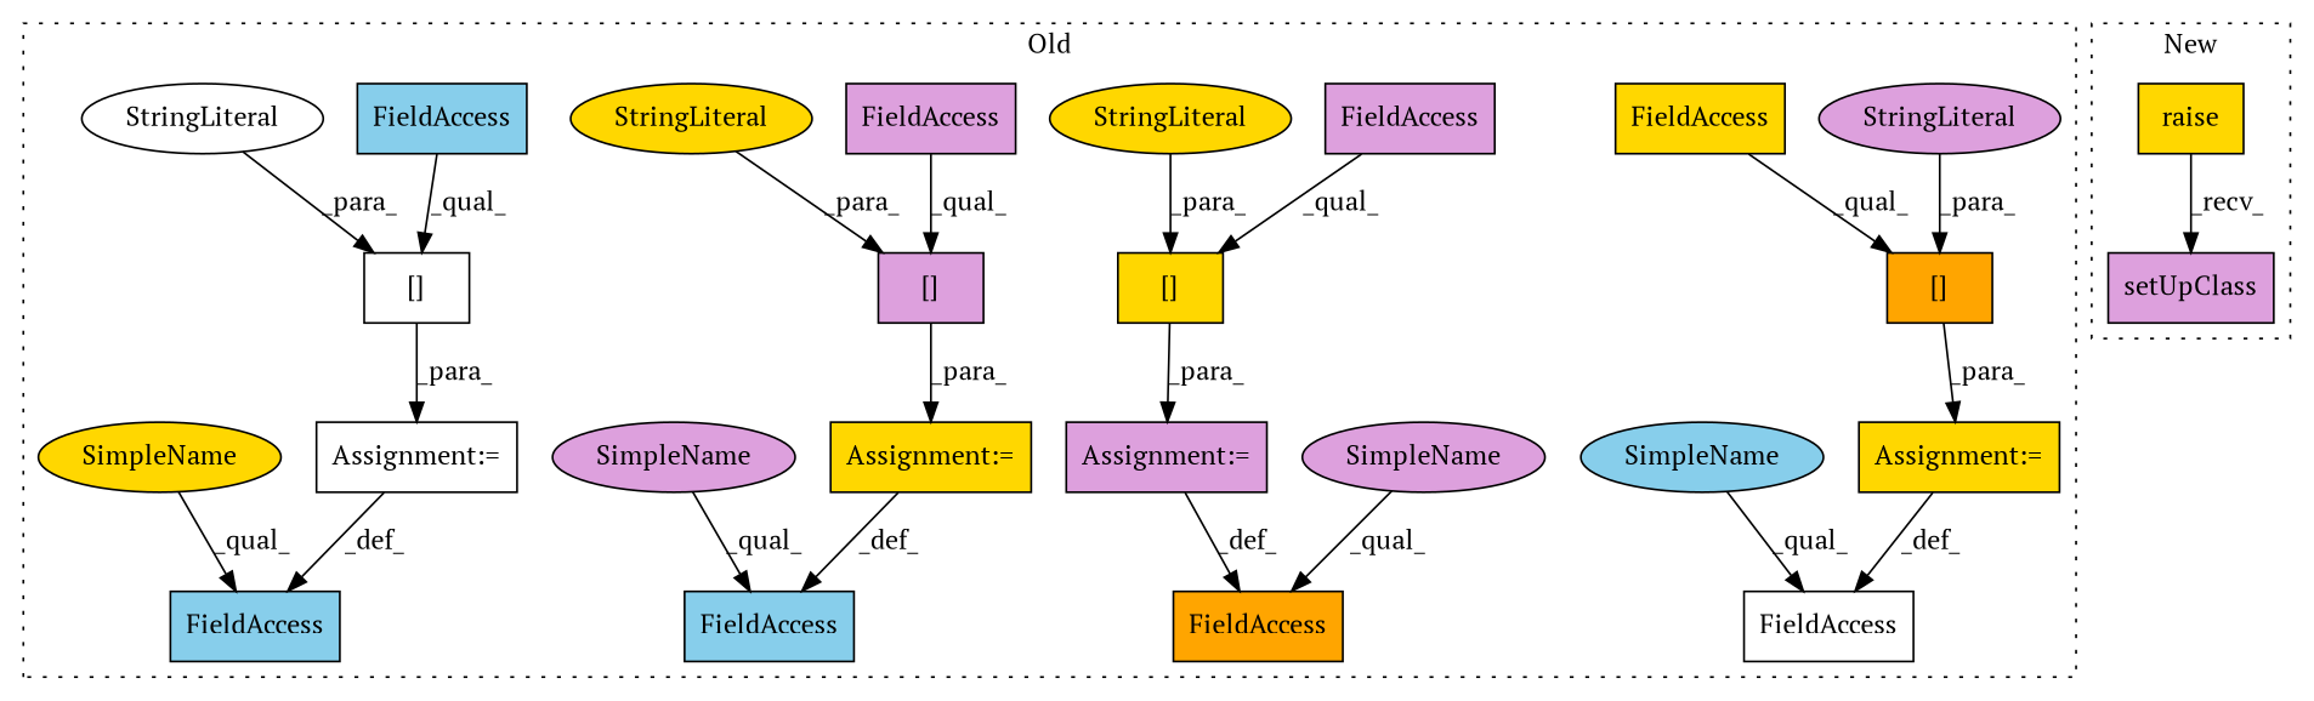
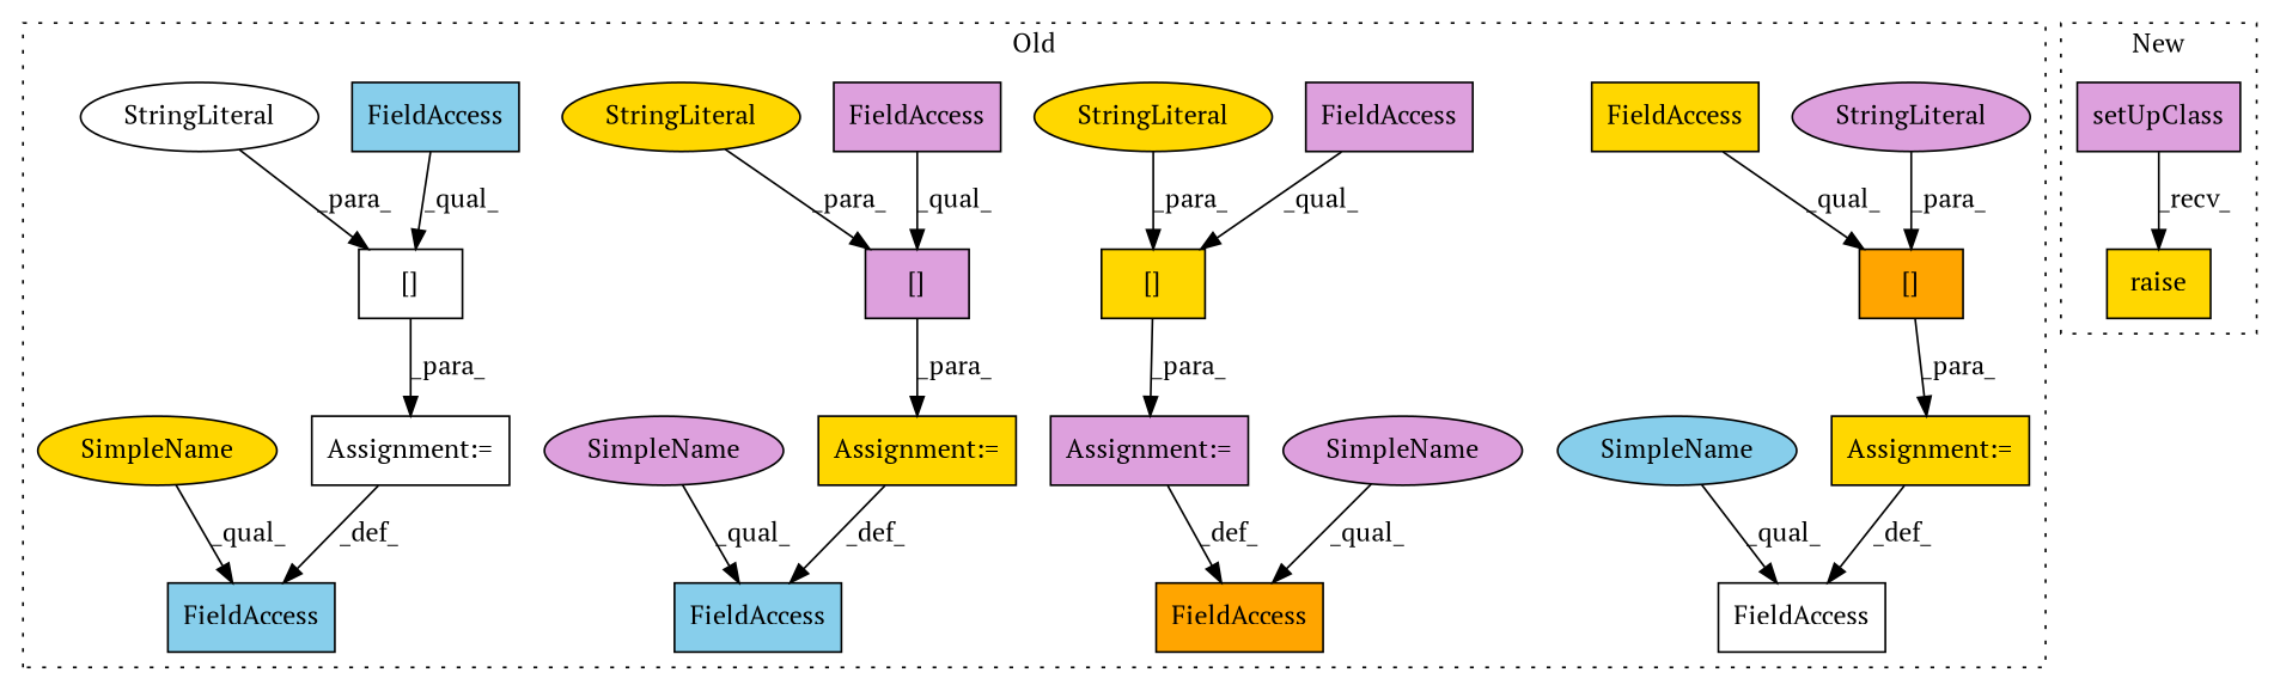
  digraph {
    fontname="PT Serif"
    node [a=22 l=1 s=1032 shape=box style=filled fillcolor=plum fontname="PT Serif"]
    edge [fontname="PT Serif"]
    n1 [a=2 l="7,1" label="[]" s="1043,1073" fillcolor=orange]
    n2 [a=45 l=23 label=StringLiteral s=1050 shape=ellipse]
    n3 [l=6 label=FieldAccess s=1043 fillcolor=gold]
    n4 [a=7 label="Assignment:=" s=1042 fillcolor=gold]
    n5 [l=10 label=FieldAccess fillcolor=white]
    n6 [l=11 label=FieldAccess s=981 fillcolor=orange]
    n7 [l=11 label=FieldAccess s=930 fillcolor=skyblue]
    n8 [l=10 label=FieldAccess s=1080 fillcolor=skyblue]
    n9 [a=7 label="Assignment:=" s=992]
    n10 [a=2 l="8,1" label="[]" s="993,1025" fillcolor=gold]
    n11 [l=7 label=FieldAccess s=993]
    n12 [a=45 l=24 label=StringLiteral s=1001 shape=ellipse fillcolor=gold]
    n13 [a=7 label="Assignment:=" s=941 fillcolor=white]
    n14 [a=2 l="8,1" label="[]" s="942,974" fillcolor=white]
    n15 [l=7 label=FieldAccess s=942 fillcolor=skyblue]
    n16 [a=45 l=24 label=StringLiteral s=950 shape=ellipse fillcolor=white]
    n17 [a=7 label="Assignment:=" s=1090 fillcolor=gold]
    n18 [a=2 l="7,1" label="[]" s="1091,1121"]
    n19 [l=6 label=FieldAccess s=1091]
    n20 [a=45 l=23 label=StringLiteral s=1098 shape=ellipse fillcolor=gold]
    n21 [a=42 l=3 label=SimpleName shape=ellipse fillcolor=skyblue]
    n22 [a=42 l=3 label=SimpleName s=1080 shape=ellipse]
    n23 [a=42 l=3 label=SimpleName s=981 shape=ellipse]
    n24 [a=42 l=3 label=SimpleName s=930 shape=ellipse fillcolor=gold]
    n25 [a=32 l=12 label=setUpClass s=702]
    n26 [a=32 l=7 label=raise s=694 fillcolor=gold]
    subgraph cluster_1 {
      label=Old
      style=dotted
      n1
      n2
      n3
      n4
      n5
      n6
      n7
      n8
      n9
      n10
      n11
      n12
      n13
      n14
      n15
      n16
      n17
      n18
      n19
      n20
      n21
      n22
      n23
      n24
    }
    subgraph cluster_2 {
      label=New
      style=dotted
      n25
      n26
    }
    n1 -> n4 [label=_para_]
    n2 -> n1 [label=_para_]
    n3 -> n1 [label=_qual_]
    n4 -> n5 [label=_def_]
    n9 -> n6 [label=_def_]
    n10 -> n9 [label=_para_]
    n11 -> n10 [label=_qual_]
    n12 -> n10 [label=_para_]
    n13 -> n7 [label=_def_]
    n14 -> n13 [label=_para_]
    n15 -> n14 [label=_qual_]
    n16 -> n14 [label=_para_]
    n17 -> n8 [label=_def_]
    n18 -> n17 [label=_para_]
    n19 -> n18 [label=_qual_]
    n20 -> n18 [label=_para_]
    n21 -> n5 [label=_qual_]
    n22 -> n8 [label=_qual_]
    n23 -> n6 [label=_qual_]
    n24 -> n7 [label=_qual_]
-   n26 -> n25 [label=_recv_]
+   n25 -> n26 [label=_recv_]
  }
